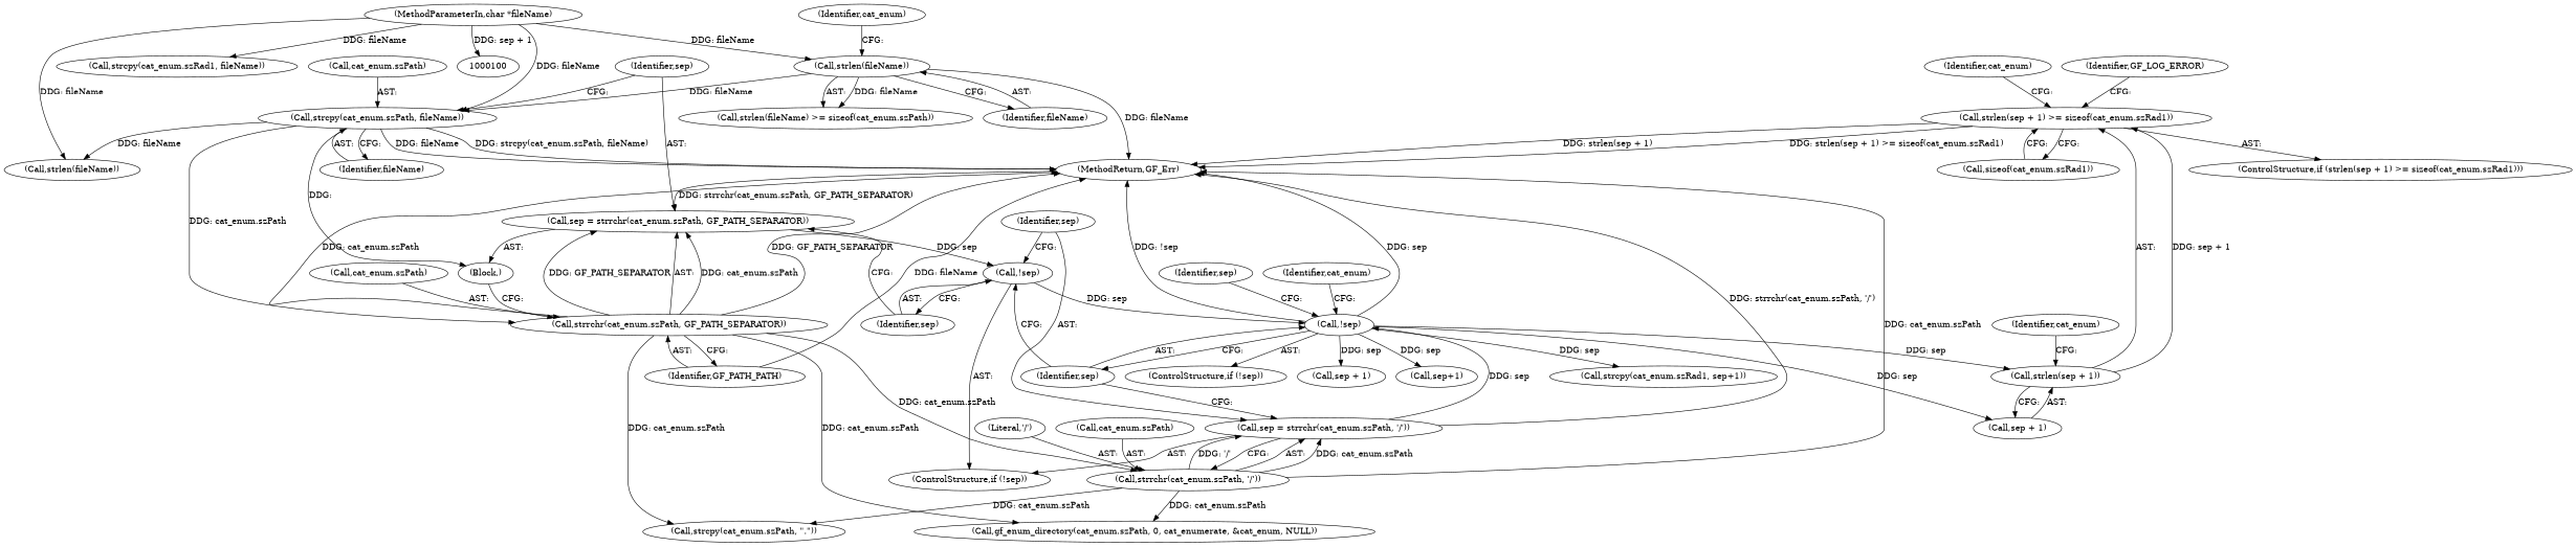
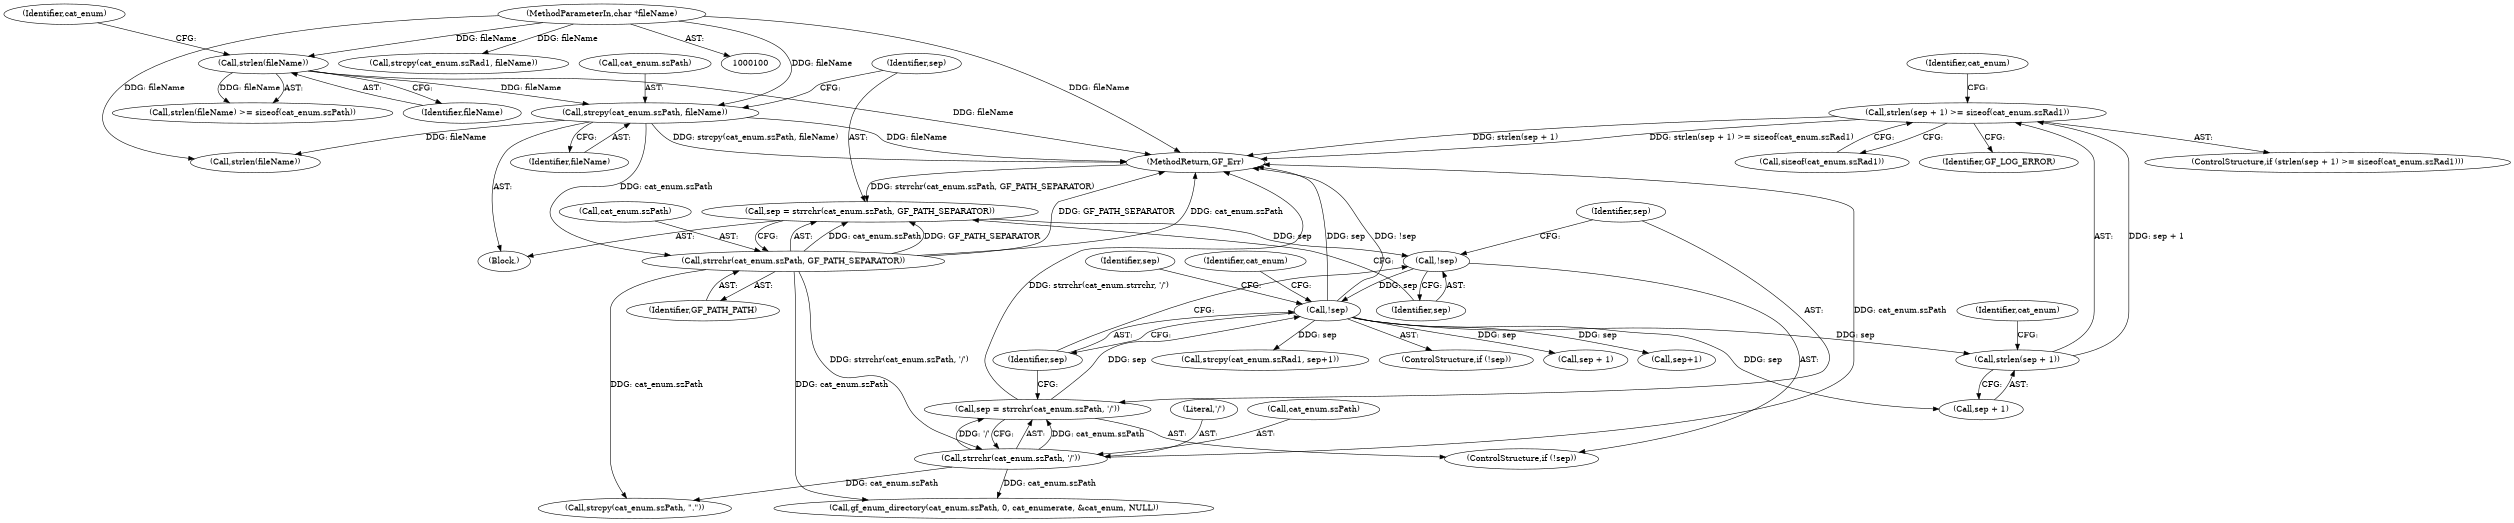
  digraph {
    n1 [label="(Call,strlen(sep + 1) >= sizeof(cat_enum.szRad1))"]
    n2 [label="(ControlStructure,if (strlen(sep + 1) >= sizeof(cat_enum.szRad1)))"]
    n3 [label="(MethodReturn,GF_Err)"]
    n4 [label="(Call,sizeof(cat_enum.szRad1))"]
    n5 [label="(Call,sep = strrchr(cat_enum.szPath, GF_PATH_SEPARATOR))"]
    n6 [label="(Call,strlen(sep + 1))"]
    n7 [label="(Call,sep + 1)"]
    n8 [label="(Call,!sep)"]
    n9 [label="(Call,strcpy(cat_enum.szRad1, sep+1))"]
    n10 [label="(ControlStructure,if (!sep))"]
    n11 [label="(Call,sep + 1)"]
    n12 [label="(Call,sep+1)"]
    n13 [label="(Identifier,sep)"]
    n14 [label="(Call,sep = strrchr(cat_enum.szPath, '/'))"]
    n15 [label="(Call,!sep)"]
    n16 [label="(Call,strrchr(cat_enum.szPath, '/'))"]
    n17 [label="(ControlStructure,if (!sep))"]
    n18 [label="(Call,strcpy(cat_enum.szPath, \".\"))"]
    n19 [label="(Call,gf_enum_directory(cat_enum.szPath, 0, cat_enumerate, &cat_enum, NULL))"]
    n20 [label="(Literal,'/')"]
    n21 [label="(Call,strrchr(cat_enum.szPath, GF_PATH_SEPARATOR))"]
    n22 [label="(Identifier,GF_PATH_PATH)"]
    n23 [label="(Block,)"]
    n24 [label="(Call,strcpy(cat_enum.szPath, fileName))"]
    n25 [label="(Call,strlen(fileName))"]
    n26 [label="(Identifier,fileName)"]
    n27 [label="(Call,strlen(fileName))"]
    n28 [label="(Call,strlen(fileName) >= sizeof(cat_enum.szPath))"]
    n29 [label="(Identifier,fileName)"]
    n30 [label="(MethodParameterIn,char *fileName)"]
    n31 [label="(Call,strcpy(cat_enum.szRad1, fileName))"]
    1000100
    n33 [label="(Identifier,sep)"]
    n34 [label="(Identifier,sep)"]
    n35 [label="(Identifier,sep)"]
    n36 [label="(Identifier,cat_enum)"]
    n37 [label="(Call,cat_enum.szPath)"]
    n38 [label="(Identifier,GF_LOG_ERROR)"]
    n39 [label="(Identifier,cat_enum)"]
    n40 [label="(Call,cat_enum.szPath)"]
    n41 [label="(Identifier,sep)"]
    n42 [label="(Identifier,cat_enum)"]
    n43 [label="(Identifier,cat_enum)"]
    n44 [label="(Call,cat_enum.szPath)"]
    n1 -> n2 [label="AST: "]
    n1 -> n3 [label="DDG: strlen(sep + 1)"]
    n1 -> n3 [label="DDG: strlen(sep + 1) >= sizeof(cat_enum.szRad1)"]
    n1 -> n4 [label="CFG: "]
    n3 -> n5 [label="DDG: strrchr(cat_enum.szPath, GF_PATH_SEPARATOR)"]
    n4 -> n1 [label="CFG: "]
    n5 -> n15 [label="DDG: sep"]
-   n23 -> n21 [label="CFG: "]
+   n5 -> n21 [label="CFG: "]
    n5 -> n23 [label="AST: "]
    n6 -> n1 [label="AST: "]
    n6 -> n1 [label="DDG: sep + 1"]
    n6 -> n7 [label="CFG: "]
    n7 -> n6 [label="AST: "]
    n8 -> n3 [label="DDG: sep"]
    n8 -> n3 [label="DDG: !sep"]
    n8 -> n6 [label="DDG: sep"]
    n8 -> n7 [label="DDG: sep"]
    n8 -> n9 [label="DDG: sep"]
    n8 -> n10 [label="AST: "]
    n8 -> n11 [label="DDG: sep"]
    n8 -> n12 [label="DDG: sep"]
    n8 -> n13 [label="CFG: "]
    n13 -> n8 [label="AST: "]
    n13 -> n14 [label="CFG: "]
    n13 -> n15 [label="CFG: "]
-   n14 -> n3 [label="DDG: strrchr(cat_enum.szPath, '/')"]
+   n14 -> n3 [label="DDG: strrchr(cat_enum.strrchr, '/')"]
    n14 -> n8 [label="DDG: sep"]
    n14 -> n16 [label="CFG: "]
    n14 -> n17 [label="AST: "]
    n15 -> n8 [label="DDG: sep"]
    n15 -> n17 [label="AST: "]
    n15 -> n33 [label="CFG: "]
    n16 -> n3 [label="DDG: cat_enum.szPath"]
    n16 -> n14 [label="AST: "]
    n16 -> n14 [label="DDG: cat_enum.szPath"]
    n16 -> n14 [label="DDG: '/'"]
    n16 -> n18 [label="DDG: cat_enum.szPath"]
    n16 -> n19 [label="DDG: cat_enum.szPath"]
    n20 -> n16 [label="AST: "]
    n21 -> n3 [label="DDG: cat_enum.szPath"]
    n21 -> n3 [label="DDG: GF_PATH_SEPARATOR"]
    n21 -> n5 [label="AST: "]
    n21 -> n5 [label="DDG: cat_enum.szPath"]
    n21 -> n5 [label="DDG: GF_PATH_SEPARATOR"]
-   n21 -> n16 [label="DDG: cat_enum.szPath"]
+   n21 -> n16 [label="DDG: strrchr(cat_enum.szPath, '/')"]
    n21 -> n18 [label="DDG: cat_enum.szPath"]
    n21 -> n19 [label="DDG: cat_enum.szPath"]
-   n21 -> n22 [label="CFG: "]
+   n21 -> n22 [label="AST: "]
    n22 -> n21 [label="AST: "]
    n24 -> n3 [label="DDG: strcpy(cat_enum.szPath, fileName)"]
    n24 -> n3 [label="DDG: fileName"]
    n24 -> n21 [label="DDG: cat_enum.szPath"]
-   n24 -> n23 [label="DDG: "]
+   n24 -> n23 [label="AST: "]
    n24 -> n25 [label="DDG: fileName"]
    n24 -> n26 [label="CFG: "]
    n26 -> n24 [label="AST: "]
    n27 -> n3 [label="DDG: fileName"]
    n27 -> n24 [label="DDG: fileName"]
    n27 -> n28 [label="AST: "]
    n27 -> n28 [label="DDG: fileName"]
    n27 -> n29 [label="CFG: "]
    n29 -> n27 [label="AST: "]
-   n22 -> n3 [label="DDG: fileName"]
+   n30 -> n3 [label="DDG: fileName"]
    n30 -> n24 [label="DDG: fileName"]
    n30 -> n25 [label="DDG: fileName"]
    n30 -> n27 [label="DDG: fileName"]
    n30 -> n31 [label="DDG: fileName"]
-   n30 -> 1000100 [label="DDG: sep + 1"]
+   n30 -> 1000100 [label="AST: "]
    n33 -> n5 [label="CFG: "]
    n33 -> n15 [label="AST: "]
    n34 -> n5 [label="AST: "]
    n34 -> n24 [label="CFG: "]
    n35 -> n8 [label="CFG: "]
    n36 -> n6 [label="CFG: "]
    n37 -> n24 [label="AST: "]
-   n38 -> n1 [label="CFG: "]
+   n1 -> n38 [label="CFG: "]
    n39 -> n27 [label="CFG: "]
    n40 -> n21 [label="AST: "]
    n41 -> n14 [label="AST: "]
    n41 -> n15 [label="CFG: "]
    n42 -> n1 [label="CFG: "]
    n43 -> n8 [label="CFG: "]
    n44 -> n16 [label="AST: "]
  }
